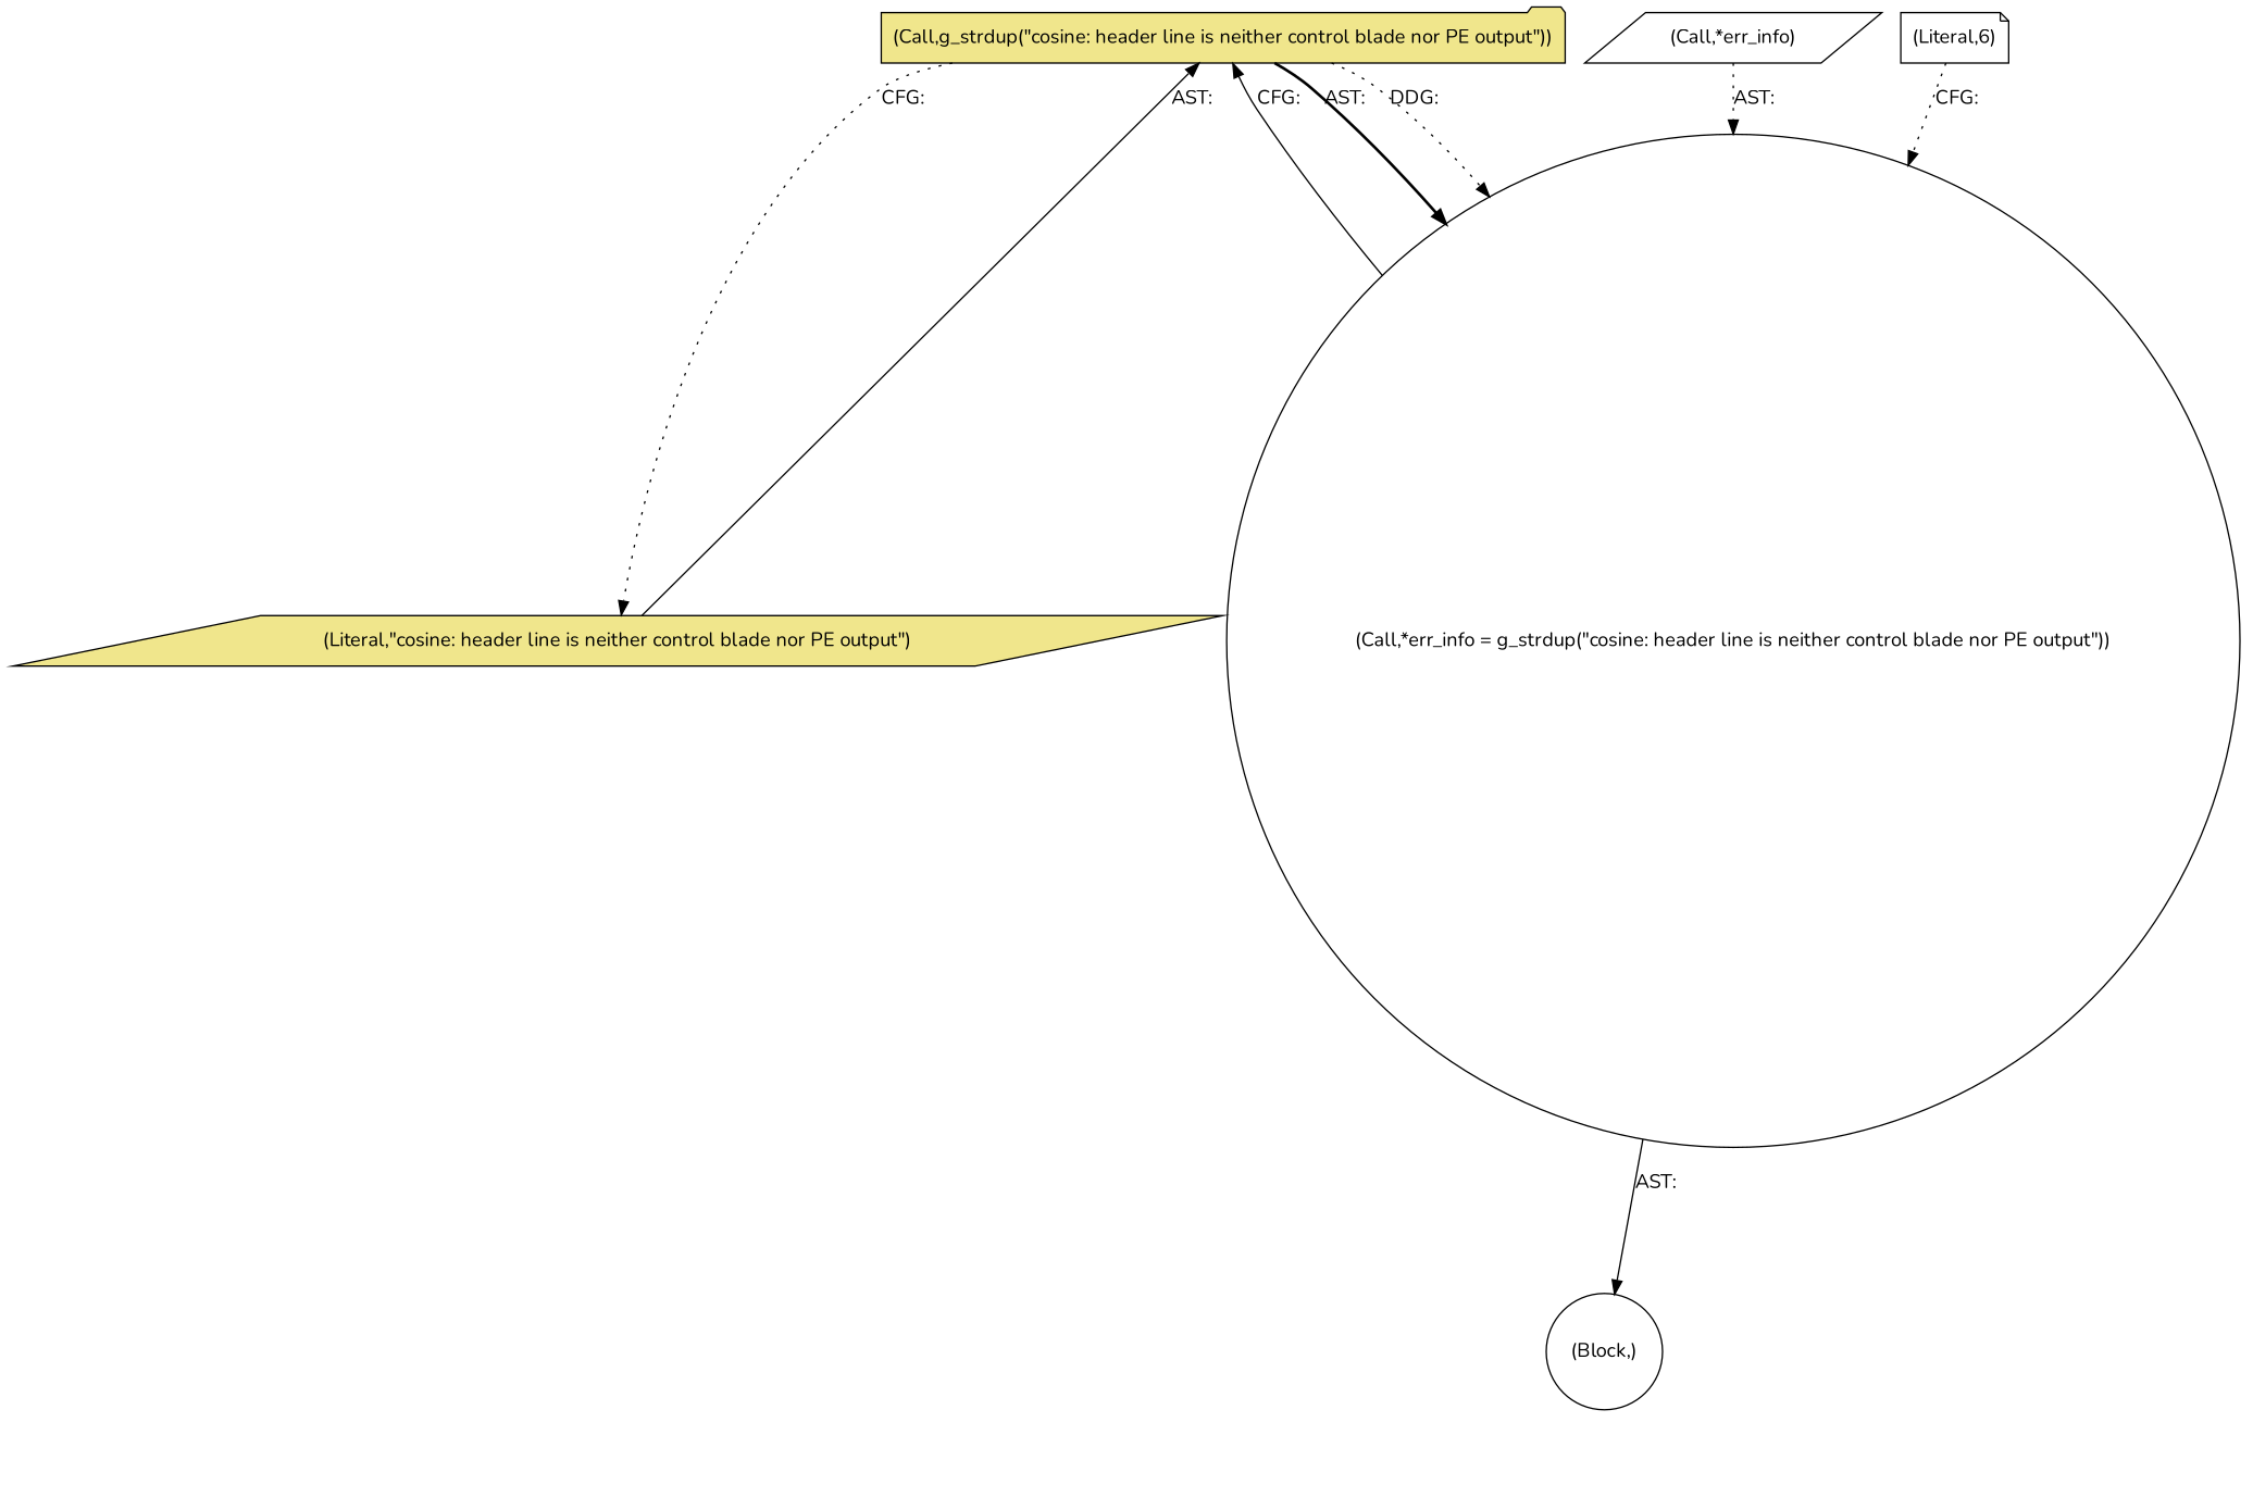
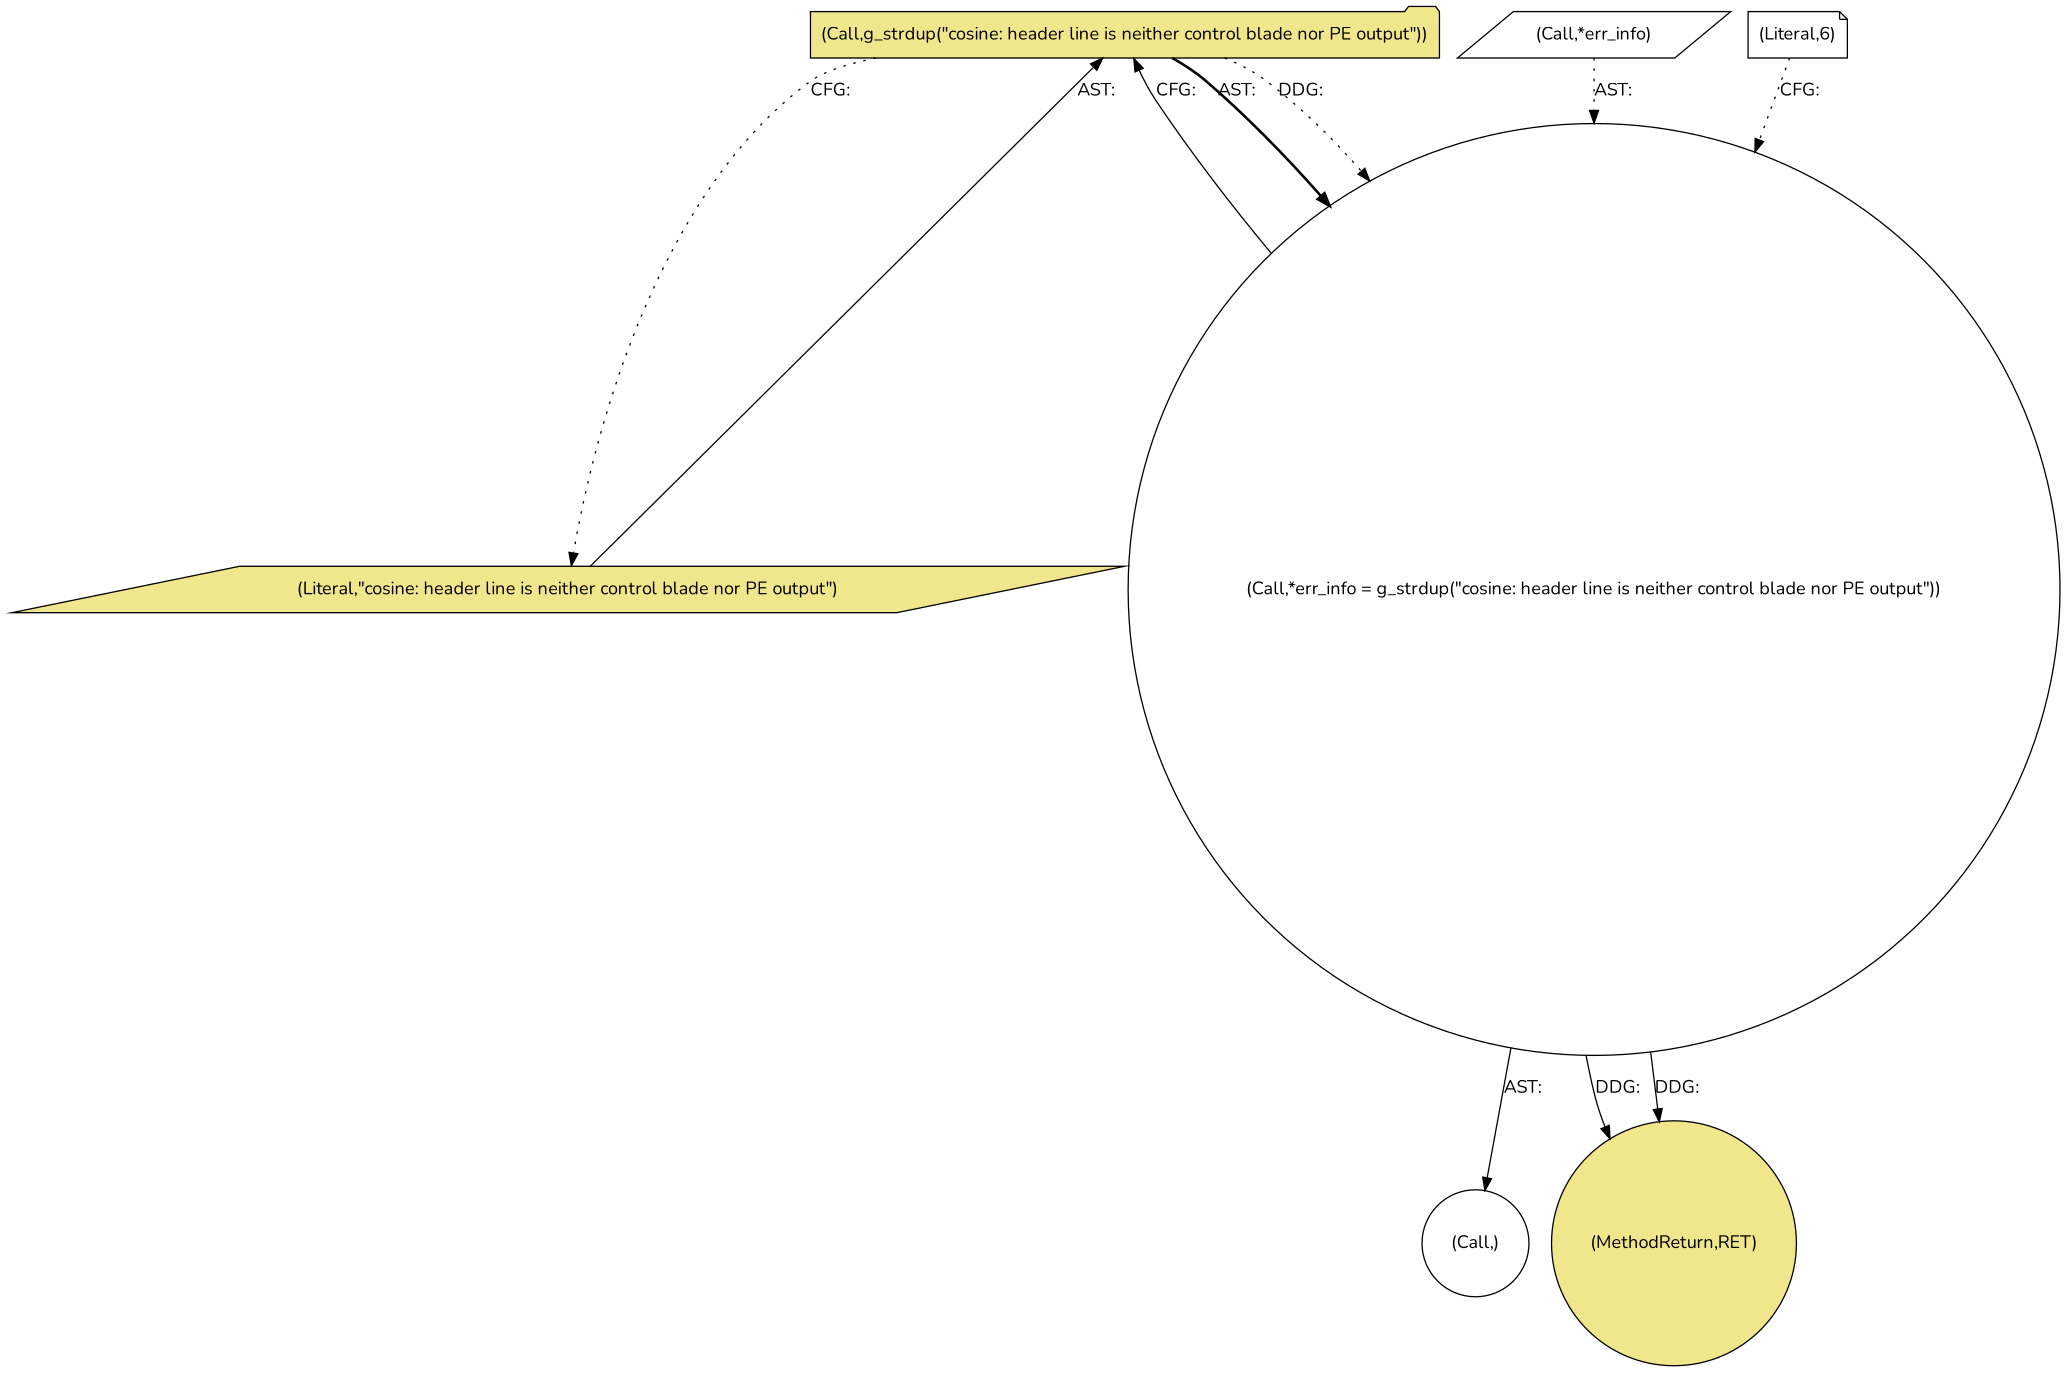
  digraph {
    fontname=Nunito
    node [fillcolor=white fontname=Nunito shape=circle style=filled]
    edge [fontname=Nunito style=solid]
    n1 [fillcolor=khaki label="(Call,g_strdup(\"cosine: header line is neither control blade nor PE output\"))" shape=folder]
    n2 [label="(Call,*err_info = g_strdup(\"cosine: header line is neither control blade nor PE output\"))"]
    n3 [fillcolor=khaki label="(Literal,\"cosine: header line is neither control blade nor PE output\")" shape=parallelogram]
-   n4 [label="(Block,)"]
+   n4 [label="(Call,)"]
+   n5 [fillcolor=khaki label="(MethodReturn,RET)"]
    n6 [label="(Call,*err_info)" shape=parallelogram]
    n7 [label="(Literal,6)" shape=note]
    n1 -> n2 [label="AST: " style=bold]
    n1 -> n2 [label="DDG: " style=dotted]
    n1 -> n3 [label="CFG: " style=dotted]
    n2 -> n1 [label="CFG: "]
    n2 -> n4 [label="AST: "]
+   n2 -> n5 [label="DDG: "]
+   n2 -> n5 [label="DDG: "]
    n3 -> n1 [label="AST: "]
    n6 -> n2 [label="AST: " style=dotted]
    n7 -> n2 [label="CFG: " style=dotted]
  }
